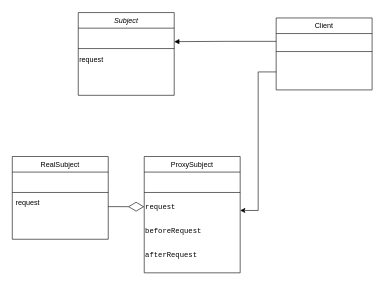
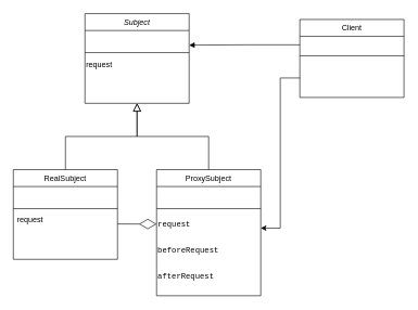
  <mxCell id="0" />
  <mxCell id="1" parent="0" />
  <mxCell id="2" value="Subject" style="swimlane;fontStyle=2;align=center;verticalAlign=top;childLayout=stackLayout;horizontal=1;startSize=26;horizontalStack=0;resizeParent=1;resizeLast=0;collapsible=1;marginBottom=0;rounded=0;shadow=0;strokeWidth=1;" parent="1" vertex="1"><mxGeometry x="130" y="20" width="160" height="138" as="geometry"><mxRectangle x="230" y="140" width="160" height="26" as="alternateBounds" /></mxGeometry></mxCell>
  <mxCell id="3" value="&amp;nbsp;" style="text;html=1;strokeColor=none;fillColor=none;align=center;verticalAlign=middle;whiteSpace=wrap;rounded=0;" parent="2" vertex="1"><mxGeometry y="26" width="160" height="30" as="geometry" /></mxCell>
  <mxCell id="4" value="" style="line;html=1;strokeWidth=1;align=left;verticalAlign=middle;spacingTop=-1;spacingLeft=3;spacingRight=3;rotatable=0;labelPosition=right;points=[];portConstraint=eastwest;" parent="2" vertex="1"><mxGeometry y="56" width="160" height="8" as="geometry" /></mxCell>
  <mxCell id="5" value="request" style="text;html=1;align=left;verticalAlign=middle;resizable=0;points=[];autosize=1;strokeColor=none;fillColor=none;" parent="2" vertex="1"><mxGeometry y="64" width="160" height="30" as="geometry" /></mxCell>
  <mxCell id="6" value="RealSubject" style="swimlane;fontStyle=0;align=center;verticalAlign=top;childLayout=stackLayout;horizontal=1;startSize=26;horizontalStack=0;resizeParent=1;resizeLast=0;collapsible=1;marginBottom=0;rounded=0;shadow=0;strokeWidth=1;" parent="1" vertex="1"><mxGeometry x="20" y="260" width="160" height="138" as="geometry"><mxRectangle x="130" y="380" width="160" height="26" as="alternateBounds" /></mxGeometry></mxCell>
  <mxCell id="7" value="&amp;nbsp;" style="text;html=1;strokeColor=none;fillColor=none;align=center;verticalAlign=middle;whiteSpace=wrap;rounded=0;" parent="6" vertex="1"><mxGeometry y="26" width="160" height="30" as="geometry" /></mxCell>
  <mxCell id="8" value="" style="line;html=1;strokeWidth=1;align=left;verticalAlign=middle;spacingTop=-1;spacingLeft=3;spacingRight=3;rotatable=0;labelPosition=right;points=[];portConstraint=eastwest;" parent="6" vertex="1"><mxGeometry y="56" width="160" height="8" as="geometry" /></mxCell>
  <mxCell id="9" value="request" style="text;align=left;verticalAlign=middle;spacingLeft=4;spacingRight=4;overflow=hidden;rotatable=0;points=[[0,0.5],[1,0.5]];portConstraint=eastwest;" parent="6" vertex="1"><mxGeometry y="64" width="160" height="26" as="geometry" /></mxCell>
+ <mxCell id="10" value="" style="endArrow=block;endSize=10;endFill=0;shadow=0;strokeWidth=1;rounded=0;edgeStyle=elbowEdgeStyle;elbow=vertical;" parent="1" source="6" target="2" edge="1"><mxGeometry width="160" relative="1" as="geometry"><mxPoint x="110" y="103" as="sourcePoint" /><mxPoint x="110" y="103" as="targetPoint" /></mxGeometry></mxCell>
  <mxCell id="11" value="ProxySubject" style="swimlane;fontStyle=0;align=center;verticalAlign=top;childLayout=stackLayout;horizontal=1;startSize=26;horizontalStack=0;resizeParent=1;resizeLast=0;collapsible=1;marginBottom=0;rounded=0;shadow=0;strokeWidth=1;fontColor=default;labelBackgroundColor=none;" parent="1" vertex="1"><mxGeometry x="240" y="260" width="160" height="194" as="geometry"><mxRectangle x="340" y="380" width="170" height="26" as="alternateBounds" /></mxGeometry></mxCell>
  <mxCell id="12" value=" " style="text;align=left;verticalAlign=top;spacingLeft=4;spacingRight=4;overflow=hidden;rotatable=0;points=[[0,0.5],[1,0.5]];portConstraint=eastwest;" parent="11" vertex="1"><mxGeometry y="26" width="160" height="30" as="geometry" /></mxCell>
  <mxCell id="13" value="" style="line;html=1;strokeWidth=1;align=left;verticalAlign=middle;spacingTop=-1;spacingLeft=3;spacingRight=3;rotatable=0;labelPosition=right;points=[];portConstraint=eastwest;" parent="11" vertex="1"><mxGeometry y="56" width="160" height="8" as="geometry" /></mxCell>
  <mxCell id="14" value="&lt;div style=&quot;font-family: &amp;quot;Fira Code&amp;quot;, &amp;quot;Courier New&amp;quot;, monospace, Consolas, &amp;quot;Courier New&amp;quot;, monospace; line-height: 22px;&quot;&gt;&lt;span style=&quot;background-color: rgb(255, 255, 255);&quot;&gt;&lt;font style=&quot;font-size: 12px;&quot;&gt;request&lt;/font&gt;&lt;/span&gt;&lt;/div&gt;" style="text;html=1;align=left;verticalAlign=middle;resizable=0;points=[];autosize=1;strokeColor=none;fillColor=none;" parent="11" vertex="1"><mxGeometry y="64" width="160" height="40" as="geometry" /></mxCell>
  <mxCell id="15" value="" style="endArrow=diamondThin;endFill=0;endSize=24;html=1;rounded=0;" parent="11" target="14" edge="1"><mxGeometry width="160" relative="1" as="geometry"><mxPoint x="-60" y="83.58" as="sourcePoint" /><mxPoint x="100" y="83.58" as="targetPoint" /></mxGeometry></mxCell>
  <mxCell id="16" value="&lt;div style=&quot;font-family: &amp;quot;Fira Code&amp;quot;, &amp;quot;Courier New&amp;quot;, monospace, Consolas, &amp;quot;Courier New&amp;quot;, monospace; line-height: 22px;&quot;&gt;&lt;span style=&quot;background-color: rgb(255, 255, 255);&quot;&gt;&lt;font style=&quot;font-size: 12px;&quot;&gt;beforeRequest&lt;/font&gt;&lt;/span&gt;&lt;/div&gt;" style="text;html=1;align=left;verticalAlign=middle;resizable=0;points=[];autosize=1;strokeColor=none;fillColor=none;" parent="11" vertex="1"><mxGeometry y="104" width="160" height="40" as="geometry" /></mxCell>
  <mxCell id="17" value="&lt;div style=&quot;font-family: &amp;quot;Fira Code&amp;quot;, &amp;quot;Courier New&amp;quot;, monospace, Consolas, &amp;quot;Courier New&amp;quot;, monospace; line-height: 22px;&quot;&gt;&lt;span style=&quot;background-color: rgb(255, 255, 255);&quot;&gt;&lt;font style=&quot;font-size: 12px;&quot;&gt;afterRequest&lt;/font&gt;&lt;/span&gt;&lt;/div&gt;" style="text;html=1;align=left;verticalAlign=middle;resizable=0;points=[];autosize=1;strokeColor=none;fillColor=none;" parent="11" vertex="1"><mxGeometry y="144" width="160" height="40" as="geometry" /></mxCell>
+ <mxCell id="18" value="" style="endArrow=block;endSize=10;endFill=0;shadow=0;strokeWidth=1;rounded=0;edgeStyle=elbowEdgeStyle;elbow=vertical;" parent="1" source="11" target="2" edge="1"><mxGeometry width="160" relative="1" as="geometry"><mxPoint x="120" y="273" as="sourcePoint" /><mxPoint x="220" y="171" as="targetPoint" /></mxGeometry></mxCell>
  <mxCell id="19" style="edgeStyle=orthogonalEdgeStyle;rounded=0;orthogonalLoop=1;jettySize=auto;html=1;exitX=0;exitY=0.75;exitDx=0;exitDy=0;entryX=1;entryY=0.65;entryDx=0;entryDy=0;entryPerimeter=0;" parent="1" source="20" target="14" edge="1"><mxGeometry relative="1" as="geometry" /></mxCell>
  <mxCell id="20" value="Client" style="swimlane;fontStyle=0;align=center;verticalAlign=top;childLayout=stackLayout;horizontal=1;startSize=26;horizontalStack=0;resizeParent=1;resizeLast=0;collapsible=1;marginBottom=0;rounded=0;shadow=0;strokeWidth=1;" parent="1" vertex="1"><mxGeometry x="460" y="29" width="160" height="120" as="geometry"><mxRectangle x="550" y="140" width="160" height="26" as="alternateBounds" /></mxGeometry></mxCell>
  <mxCell id="21" value=" " style="text;align=left;verticalAlign=top;spacingLeft=4;spacingRight=4;overflow=hidden;rotatable=0;points=[[0,0.5],[1,0.5]];portConstraint=eastwest;" parent="20" vertex="1"><mxGeometry y="26" width="160" height="26" as="geometry" /></mxCell>
  <mxCell id="22" value="" style="line;html=1;strokeWidth=1;align=left;verticalAlign=middle;spacingTop=-1;spacingLeft=3;spacingRight=3;rotatable=0;labelPosition=right;points=[];portConstraint=eastwest;" parent="20" vertex="1"><mxGeometry y="52" width="160" height="8" as="geometry" /></mxCell>
  <mxCell id="23" value="" style="endArrow=block;endFill=1;html=1;edgeStyle=orthogonalEdgeStyle;align=left;verticalAlign=top;rounded=0;entryX=1;entryY=0.75;entryDx=0;entryDy=0;exitX=0;exitY=0.5;exitDx=0;exitDy=0;" parent="1" source="21" target="3" edge="1"><mxGeometry x="-1" relative="1" as="geometry"><mxPoint x="310" y="79.58" as="sourcePoint" /><mxPoint x="470" y="79.58" as="targetPoint" /></mxGeometry></mxCell>
